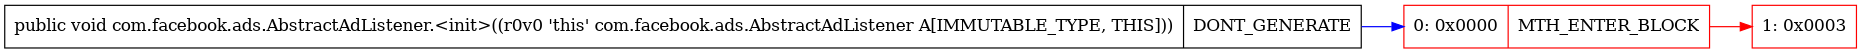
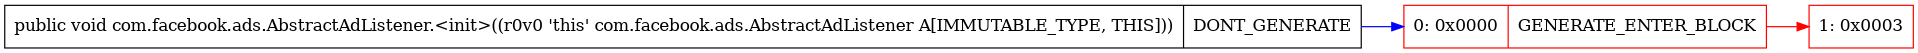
  digraph {
    rankdir=LR
    node [color=red shape=record]
-   n1 [label="{0\:\ 0x0000|MTH_ENTER_BLOCK\l}"]
+   n1 [label="{0\:\ 0x0000|GENERATE_ENTER_BLOCK\l}"]
    n2 [label="{1\:\ 0x0003}"]
    n3 [label="{public void com.facebook.ads.AbstractAdListener.\<init\>((r0v0 'this' com.facebook.ads.AbstractAdListener A[IMMUTABLE_TYPE, THIS]))  | DONT_GENERATE\l}" color=""]
    subgraph cluster_1 {
      label="R(0)"
    }
    n1 -> n2 [color=red]
    n3 -> n1 [color=blue]
  }
